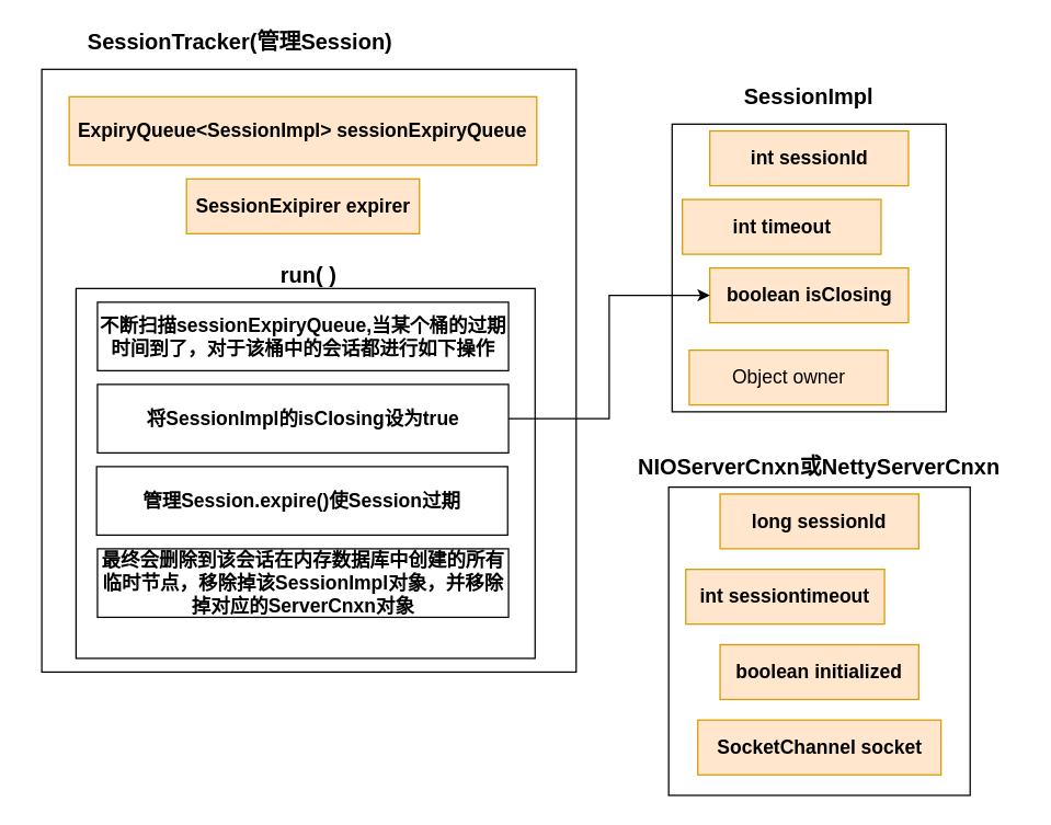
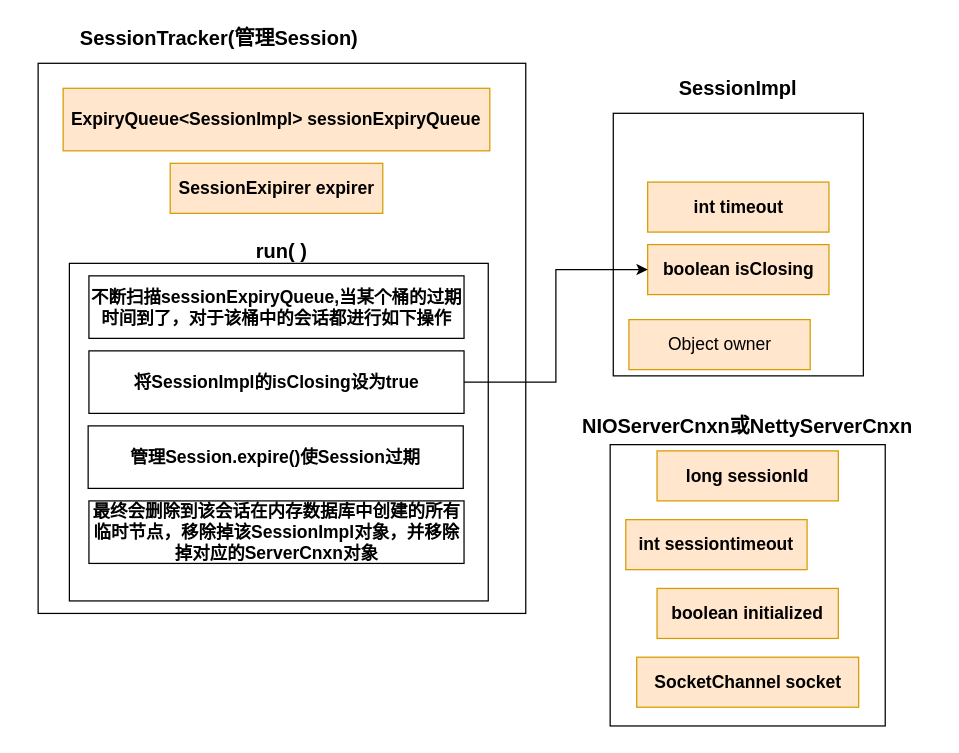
  <mxCell id="0" />
  <mxCell id="1" parent="0" />
  <mxCell id="2" value="&lt;b&gt;&lt;font style=&quot;font-size: 16px&quot;&gt;SessionTracker(管理Session)&lt;/font&gt;&lt;/b&gt;" style="text;html=1;strokeColor=none;fillColor=none;align=center;verticalAlign=middle;whiteSpace=wrap;rounded=0;" parent="1" vertex="1"><mxGeometry x="20" y="20" width="310" height="20" as="geometry" /></mxCell>
  <mxCell id="3" value="" style="rounded=0;whiteSpace=wrap;html=1;" parent="1" vertex="1"><mxGeometry x="30" y="50" width="390" height="440" as="geometry" /></mxCell>
  <mxCell id="4" value="&lt;b&gt;&lt;font style=&quot;font-size: 14px&quot;&gt;SessionExipirer expirer&lt;/font&gt;&lt;/b&gt;" style="rounded=0;whiteSpace=wrap;html=1;fillColor=#ffe6cc;strokeColor=#d79b00;" parent="1" vertex="1"><mxGeometry x="135.63" y="130" width="170" height="40" as="geometry" /></mxCell>
  <mxCell id="5" value="&lt;b&gt;&lt;font style=&quot;font-size: 14px&quot;&gt;ExpiryQueue&amp;lt;SessionImpl&amp;gt; sessionExpiryQueue&lt;/font&gt;&lt;/b&gt;" style="rounded=0;whiteSpace=wrap;html=1;fillColor=#ffe6cc;strokeColor=#d79b00;" parent="1" vertex="1"><mxGeometry x="50" y="70" width="341.25" height="50" as="geometry" /></mxCell>
  <mxCell id="6" value="" style="rounded=0;whiteSpace=wrap;html=1;" parent="1" vertex="1"><mxGeometry x="55" y="210" width="335" height="270" as="geometry" /></mxCell>
  <mxCell id="7" value="&lt;b&gt;&lt;font style=&quot;font-size: 16px&quot;&gt;run( )&lt;/font&gt;&lt;/b&gt;" style="text;html=1;strokeColor=none;fillColor=none;align=center;verticalAlign=middle;whiteSpace=wrap;rounded=0;" parent="1" vertex="1"><mxGeometry x="180" y="190" width="90" height="20" as="geometry" /></mxCell>
  <mxCell id="8" value="&lt;b&gt;&lt;font style=&quot;font-size: 14px&quot;&gt;不断扫描sessionExpiryQueue,当某个桶的过期时间到了，对于该桶中的会话都进行如下操作&lt;/font&gt;&lt;/b&gt;" style="rounded=0;whiteSpace=wrap;html=1;" parent="1" vertex="1"><mxGeometry x="70.63" y="220" width="300" height="50" as="geometry" /></mxCell>
  <mxCell id="9" value="&lt;b&gt;&lt;font style=&quot;font-size: 14px&quot;&gt;将SessionImpl的isClosing设为true&lt;/font&gt;&lt;/b&gt;&lt;span style=&quot;color: rgba(0 , 0 , 0 , 0) ; font-family: monospace ; font-size: 0px&quot;&gt;%3CmxGraphModel%3E%3Croot%3E%3CmxCell%20id%3D%220%22%2F%3E%3CmxCell%20id%3D%221%22%20parent%3D%220%22%2F%3E%3CmxCell%20id%3D%222%22%20value%3D%22%22%20style%3D%22rounded%3D0%3BwhiteSpace%3Dwrap%3Bhtml%3D1%3B%22%20vertex%3D%221%22%20parent%3D%221%22%3E%3CmxGeometry%20x%3D%22860%22%20y%3D%22285%22%20width%3D%22200%22%20height%3D%22210%22%20as%3D%22geometry%22%2F%3E%3C%2FmxCell%3E%3CmxCell%20id%3D%223%22%20value%3D%22%26lt%3Bb%26gt%3B%26lt%3Bfont%20style%3D%26quot%3Bfont-size%3A%2016px%26quot%3B%26gt%3BSessionImpl%26lt%3B%2Ffont%26gt%3B%26lt%3B%2Fb%26gt%3B%22%20style%3D%22text%3Bhtml%3D1%3BstrokeColor%3Dnone%3BfillColor%3Dnone%3Balign%3Dcenter%3BverticalAlign%3Dmiddle%3BwhiteSpace%3Dwrap%3Brounded%3D0%3B%22%20vertex%3D%221%22%20parent%3D%221%22%3E%3CmxGeometry%20x%3D%22940%22%20y%3D%22255%22%20width%3D%2240%22%20height%3D%2220%22%20as%3D%22geometry%22%2F%3E%3C%2FmxCell%3E%3CmxCell%20id%3D%224%22%20value%3D%22%26lt%3Bfont%20style%3D%26quot%3Bfont-size%3A%2014px%26quot%3B%26gt%3B%26lt%3Bb%26gt%3Bint%20timeout%26lt%3B%2Fb%26gt%3B%26lt%3B%2Ffont%26gt%3B%22%20style%3D%22rounded%3D0%3BwhiteSpace%3Dwrap%3Bhtml%3D1%3BfillColor%3D%23ffe6cc%3BstrokeColor%3D%23d79b00%3B%22%20vertex%3D%221%22%20parent%3D%221%22%3E%3CmxGeometry%20x%3D%22887.5%22%20y%3D%22340%22%20width%3D%22145%22%20height%3D%2240%22%20as%3D%22geometry%22%2F%3E%3C%2FmxCell%3E%3CmxCell%20id%3D%225%22%20value%3D%22%26lt%3Bb%26gt%3B%26lt%3Bfont%20style%3D%26quot%3Bfont-size%3A%2014px%26quot%3B%26gt%3Bint%20sessionId%26lt%3B%2Ffont%26gt%3B%26lt%3B%2Fb%26gt%3B%22%20style%3D%22rounded%3D0%3BwhiteSpace%3Dwrap%3Bhtml%3D1%3BfillColor%3D%23ffe6cc%3BstrokeColor%3D%23d79b00%3B%22%20vertex%3D%221%22%20parent%3D%221%22%3E%3CmxGeometry%20x%3D%22887.5%22%20y%3D%22290%22%20width%3D%22145%22%20height%3D%2240%22%20as%3D%22geometry%22%2F%3E%3C%2FmxCell%3E%3CmxCell%20id%3D%226%22%20value%3D%22%26lt%3Bfont%20style%3D%26quot%3Bfont-size%3A%2014px%26quot%3B%26gt%3B%26lt%3Bb%26gt%3Bboolean%20isClosing%26lt%3B%2Fb%26gt%3B%26lt%3B%2Ffont%26gt%3B%22%20style%3D%22rounded%3D0%3BwhiteSpace%3Dwrap%3Bhtml%3D1%3BfillColor%3D%23ffe6cc%3BstrokeColor%3D%23d79b00%3B%22%20vertex%3D%221%22%20parent%3D%221%22%3E%3CmxGeometry%20x%3D%22887.5%22%20y%3D%22390%22%20width%3D%22145%22%20height%3D%2240%22%20as%3D%22geometry%22%2F%3E%3C%2FmxCell%3E%3CmxCell%20id%3D%227%22%20value%3D%22%26lt%3Bfont%20style%3D%26quot%3Bfont-size%3A%2014px%26quot%3B%26gt%3BObject%20owner%26lt%3B%2Ffont%26gt%3B%22%20style%3D%22rounded%3D0%3BwhiteSpace%3Dwrap%3Bhtml%3D1%3BfillColor%3D%23ffe6cc%3BstrokeColor%3D%23d79b00%3B%22%20vertex%3D%221%22%20parent%3D%221%22%3E%3CmxGeometry%20x%3D%22887.5%22%20y%3D%22440%22%20width%3D%22145%22%20height%3D%2240%22%20as%3D%22geometry%22%2F%3E%3C%2FmxCell%3E%3C%2Froot%3E%3C%2FmxGraphModel%3E&lt;/span&gt;" style="rounded=0;whiteSpace=wrap;html=1;" parent="1" vertex="1"><mxGeometry x="70.63" y="280" width="300" height="50" as="geometry" /></mxCell>
  <mxCell id="10" value="" style="rounded=0;whiteSpace=wrap;html=1;" parent="1" vertex="1"><mxGeometry x="490" y="90" width="200" height="210" as="geometry" /></mxCell>
  <mxCell id="11" value="&lt;b&gt;&lt;font style=&quot;font-size: 16px&quot;&gt;SessionImpl&lt;/font&gt;&lt;/b&gt;" style="text;html=1;strokeColor=none;fillColor=none;align=center;verticalAlign=middle;whiteSpace=wrap;rounded=0;" parent="1" vertex="1"><mxGeometry x="570" y="60" width="40" height="20" as="geometry" /></mxCell>
- <mxCell id="12" value="&lt;font style=&quot;font-size: 14px&quot;&gt;&lt;b&gt;int timeout&lt;/b&gt;&lt;/font&gt;" style="rounded=0;whiteSpace=wrap;html=1;fillColor=#ffe6cc;strokeColor=#d79b00;" parent="1" vertex="1"><mxGeometry x="497.5" y="145" width="145" height="40" as="geometry" /></mxCell>
- <mxCell id="13" value="&lt;b&gt;&lt;font style=&quot;font-size: 14px&quot;&gt;int sessionId&lt;/font&gt;&lt;/b&gt;" style="rounded=0;whiteSpace=wrap;html=1;fillColor=#ffe6cc;strokeColor=#d79b00;" parent="1" vertex="1"><mxGeometry x="517.5" y="95" width="145" height="40" as="geometry" /></mxCell>
+ <mxCell id="12" value="&lt;font style=&quot;font-size: 14px&quot;&gt;&lt;b&gt;int timeout&lt;/b&gt;&lt;/font&gt;" style="rounded=0;whiteSpace=wrap;html=1;fillColor=#ffe6cc;strokeColor=#d79b00;" parent="1" vertex="1"><mxGeometry x="517.5" y="145" width="145" height="40" as="geometry" /></mxCell>
  <mxCell id="14" value="&lt;font style=&quot;font-size: 14px&quot;&gt;&lt;b&gt;boolean isClosing&lt;/b&gt;&lt;/font&gt;" style="rounded=0;whiteSpace=wrap;html=1;fillColor=#ffe6cc;strokeColor=#d79b00;" parent="1" vertex="1"><mxGeometry x="517.5" y="195" width="145" height="40" as="geometry" /></mxCell>
  <mxCell id="15" value="&lt;font style=&quot;font-size: 14px&quot;&gt;Object owner&lt;/font&gt;" style="rounded=0;whiteSpace=wrap;html=1;fillColor=#ffe6cc;strokeColor=#d79b00;" parent="1" vertex="1"><mxGeometry x="502.5" y="255" width="145" height="40" as="geometry" /></mxCell>
  <mxCell id="16" style="edgeStyle=orthogonalEdgeStyle;rounded=0;orthogonalLoop=1;jettySize=auto;html=1;exitX=1;exitY=0.5;exitDx=0;exitDy=0;entryX=0;entryY=0.5;entryDx=0;entryDy=0;" parent="1" source="9" target="14" edge="1"><mxGeometry relative="1" as="geometry" /></mxCell>
  <mxCell id="17" value="&lt;span style=&quot;font-size: 14px&quot;&gt;&lt;b&gt;管理Session.expire()使Session过期&lt;/b&gt;&lt;/span&gt;" style="rounded=0;whiteSpace=wrap;html=1;" parent="1" vertex="1"><mxGeometry x="70" y="340" width="300" height="50" as="geometry" /></mxCell>
  <mxCell id="18" value="&lt;span style=&quot;font-size: 14px&quot;&gt;&lt;b&gt;最终会删除到该会话在内存数据库中创建的所有临时节点，移除掉该SessionImpl对象，并移除掉对应的ServerCnxn对象&lt;/b&gt;&lt;/span&gt;" style="rounded=0;whiteSpace=wrap;html=1;" parent="1" vertex="1"><mxGeometry x="70.63" y="400" width="300" height="50" as="geometry" /></mxCell>
  <mxCell id="19" value="" style="rounded=0;whiteSpace=wrap;html=1;" vertex="1" parent="1"><mxGeometry x="487.5" y="355" width="220" height="225" as="geometry" /></mxCell>
  <mxCell id="20" value="&lt;b&gt;&lt;font style=&quot;font-size: 16px&quot;&gt;NIOServerCnxn或NettyServerCnxn&lt;/font&gt;&lt;/b&gt;" style="text;html=1;strokeColor=none;fillColor=none;align=center;verticalAlign=middle;whiteSpace=wrap;rounded=0;" vertex="1" parent="1"><mxGeometry x="450" y="330" width="295" height="20" as="geometry" /></mxCell>
  <mxCell id="21" value="&lt;b&gt;&lt;font style=&quot;font-size: 14px&quot;&gt;long sessionId&lt;/font&gt;&lt;/b&gt;" style="rounded=0;whiteSpace=wrap;html=1;fillColor=#ffe6cc;strokeColor=#d79b00;" vertex="1" parent="1"><mxGeometry x="525" y="360" width="145" height="40" as="geometry" /></mxCell>
  <mxCell id="22" value="&lt;b&gt;&lt;font style=&quot;font-size: 14px&quot;&gt;int sessiontimeout&lt;/font&gt;&lt;/b&gt;" style="rounded=0;whiteSpace=wrap;html=1;fillColor=#ffe6cc;strokeColor=#d79b00;" vertex="1" parent="1"><mxGeometry x="500" y="415" width="145" height="40" as="geometry" /></mxCell>
  <mxCell id="23" value="&lt;b&gt;&lt;font style=&quot;font-size: 14px&quot;&gt;SocketChannel socket&lt;/font&gt;&lt;/b&gt;" style="rounded=0;whiteSpace=wrap;html=1;fillColor=#ffe6cc;strokeColor=#d79b00;" vertex="1" parent="1"><mxGeometry x="508.75" y="525" width="177.5" height="40" as="geometry" /></mxCell>
  <mxCell id="24" value="&lt;b&gt;&lt;font style=&quot;font-size: 14px&quot;&gt;boolean initialized&lt;/font&gt;&lt;/b&gt;" style="rounded=0;whiteSpace=wrap;html=1;fillColor=#ffe6cc;strokeColor=#d79b00;" vertex="1" parent="1"><mxGeometry x="525" y="470" width="145" height="40" as="geometry" /></mxCell>
